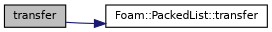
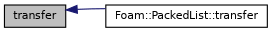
  digraph {
    rankdir=LR
    node [color=black fontname=Helvetica fontsize=10 shape=record]
    n1 [fillcolor=grey75 fontcolor=black height=0.2 label=transfer style=filled width=0.4]
    n2 [height=0.2 label="Foam::PackedList::transfer" width=0.4]
-   n1 -> n2 [color=midnightblue fontname=Helvetica fontsize=10 labelfontname=Helvetica labelfontsize=10 style=solid]
+   n2 -> n1 [color=midnightblue fontname=Helvetica fontsize=10 labelfontname=Helvetica labelfontsize=10 style=solid]
  }
